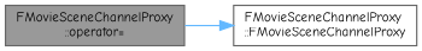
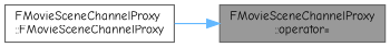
  digraph {
    rankdir=LR
    fontname="Comic Neue"
    node [fontname="Comic Neue" fontsize=10 shape=box style=filled]
    n1 [color=gray40 fillcolor=grey60 fontcolor=black height=0.2 label="FMovieSceneChannelProxy\l::operator=" width=0.4]
    n2 [color=grey40 fillcolor=white height=0.2 label="FMovieSceneChannelProxy\l::FMovieSceneChannelProxy" width=0.4]
-   n1 -> n2 [color=steelblue1 fontname="Comic Neue" fontsize=10 labelfontname=Helvetica labelfontsize=10 style=solid]
+   n2 -> n1 [color=steelblue1 fontname="Comic Neue" fontsize=10 labelfontname=Helvetica labelfontsize=10 style=solid]
  }
